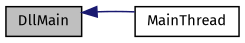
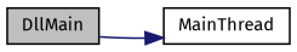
  digraph {
    rankdir=LR
    fontname="Fira Sans"
    node [color=black fontname="Fira Sans" fontsize=10 shape=record style=filled]
    n1 [fillcolor=grey75 fontcolor=black height=0.2 label=DllMain width=0.4]
    n2 [fillcolor=white height=0.2 label=MainThread width=0.4]
-   n2 -> n1 [color=midnightblue fontname="Fira Sans" fontsize=10 labelfontname=Helvetica labelfontsize=10 style=solid]
+   n1 -> n2 [color=midnightblue fontname="Fira Sans" fontsize=10 labelfontname=Helvetica labelfontsize=10 style=solid]
  }
